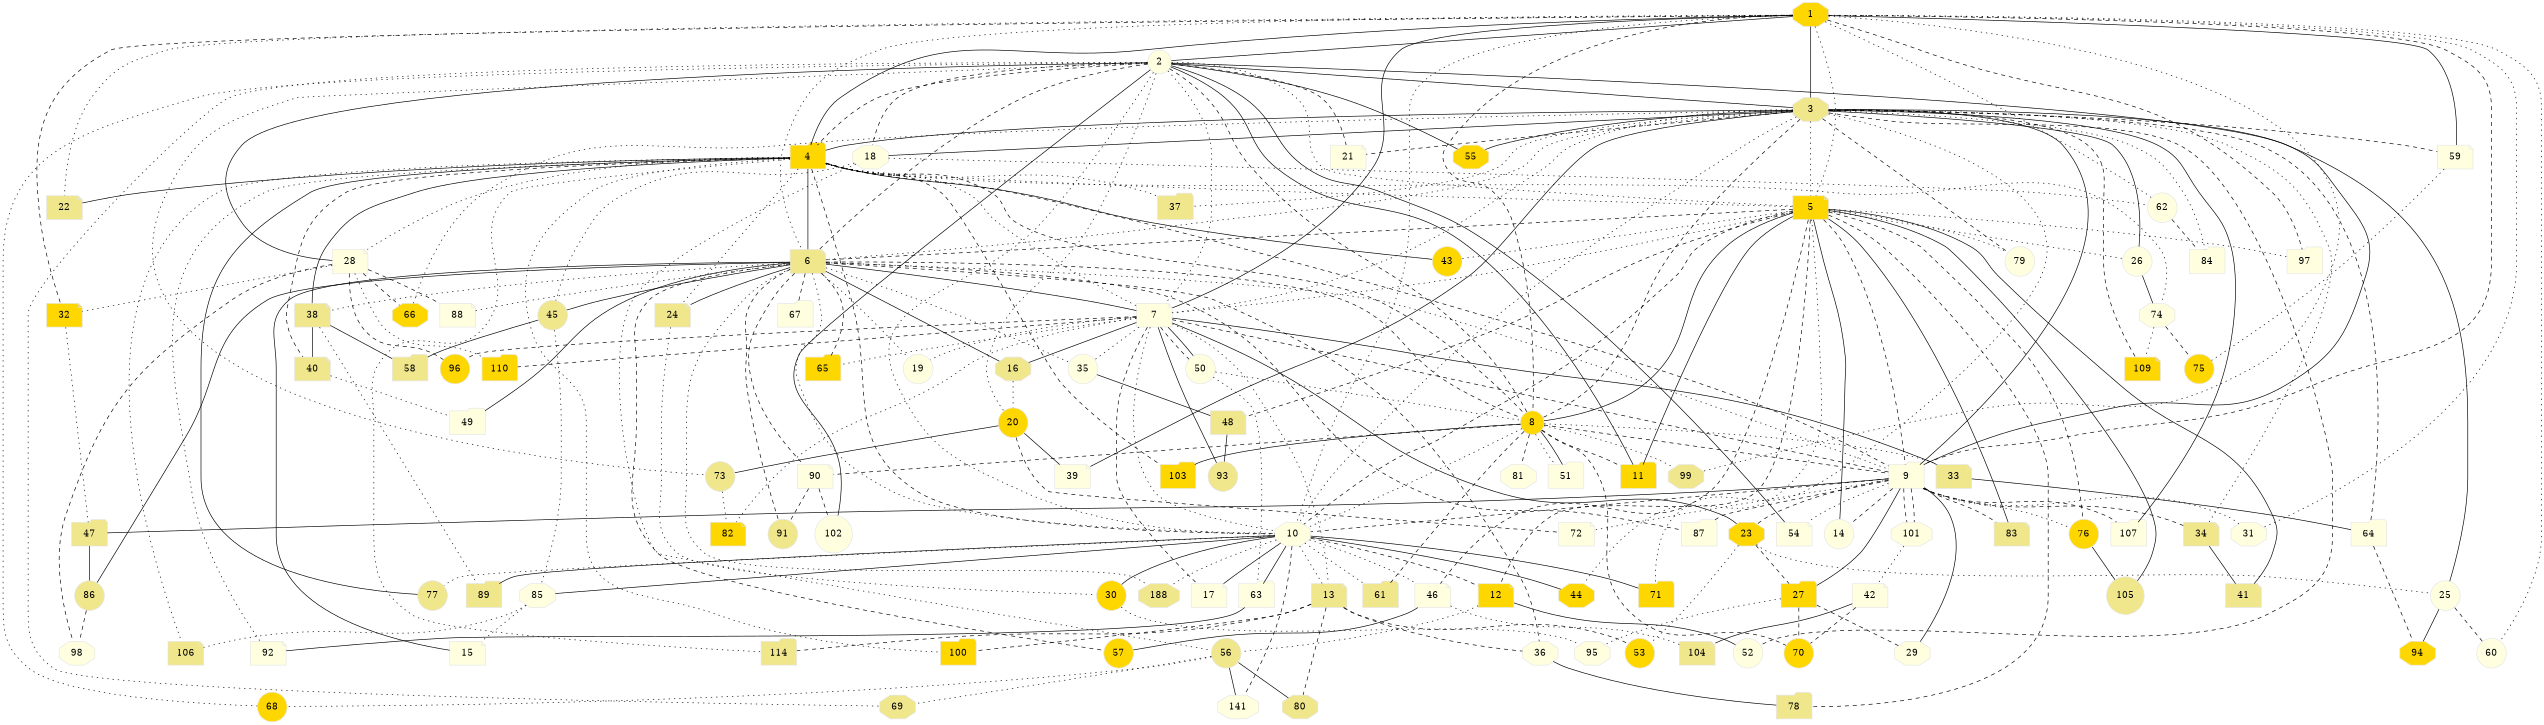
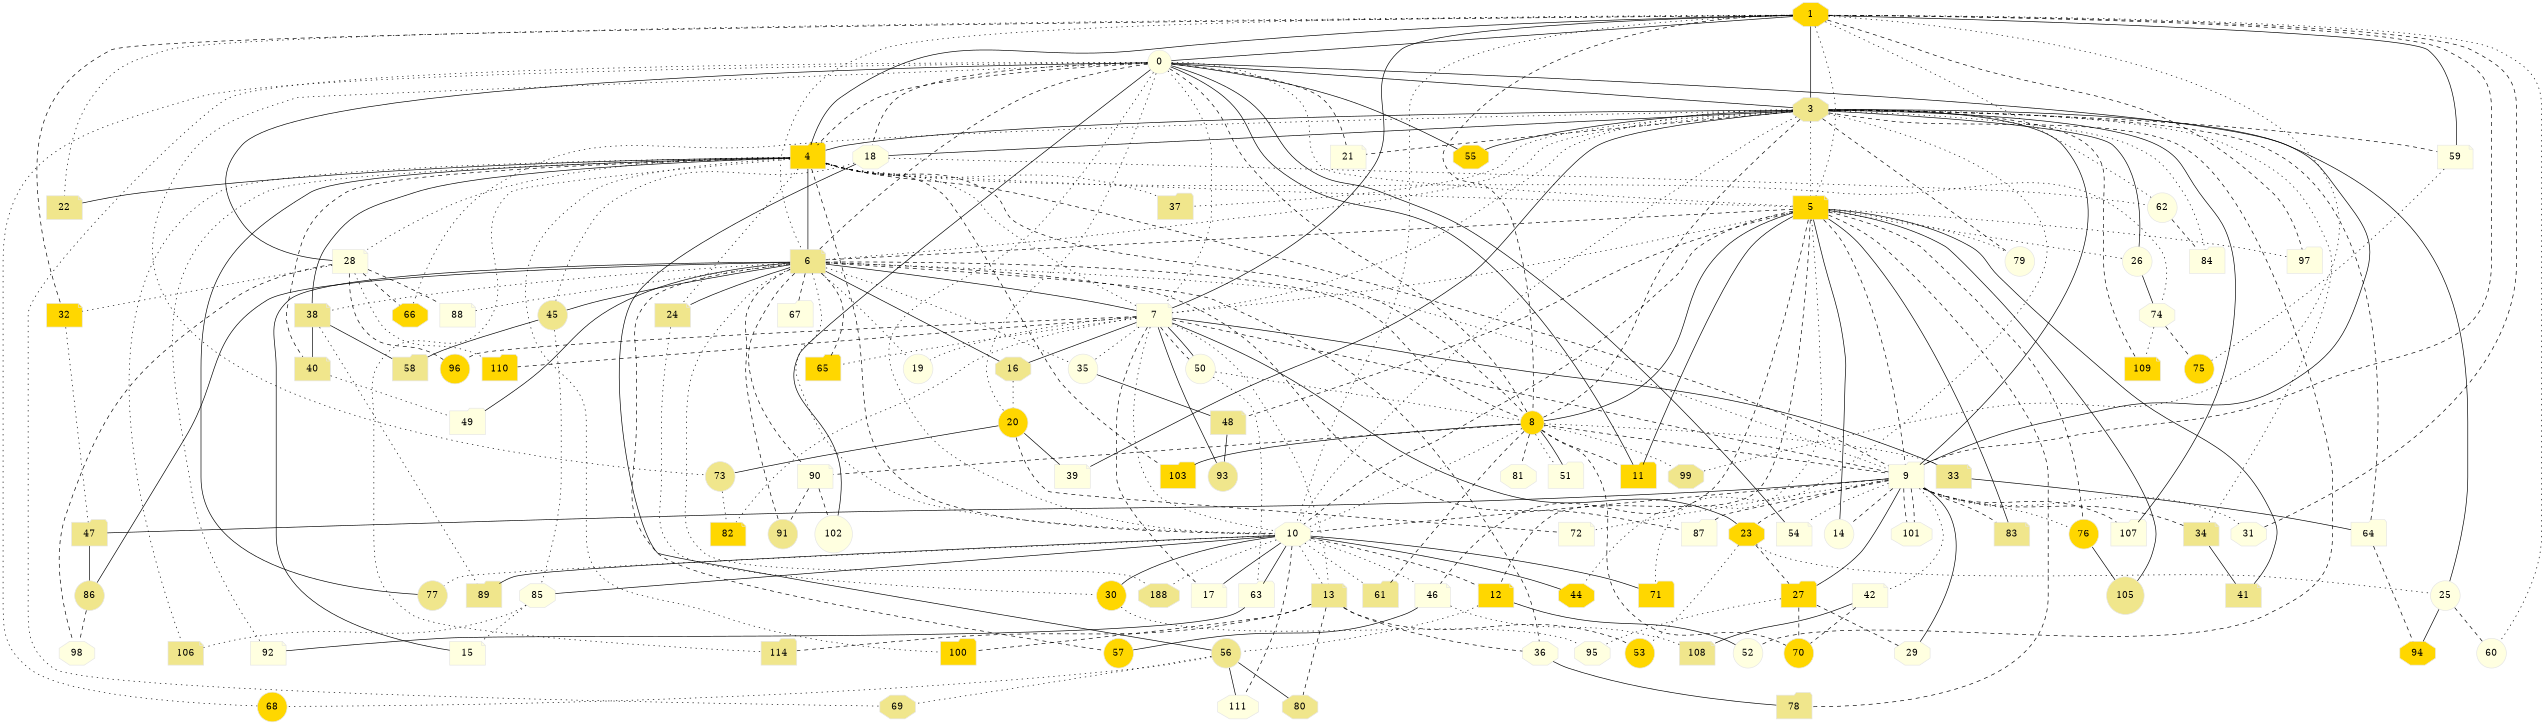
  graph {
    node [color=gray90 fillcolor=lightyellow shape=note style=filled]
    edge [style=dotted]
    1 [fillcolor=gold shape=octagon]
-   2 [shape=circle]
+   2 [shape=circle label=0]
    3 [fillcolor=khaki shape=octagon]
    4 [fillcolor=gold shape=folder]
    5 [fillcolor=gold]
    6 [fillcolor=khaki]
    7
    8 [fillcolor=gold shape=circle]
    9 [shape=folder]
    10 [shape=octagon]
    22 [fillcolor=khaki]
    31 [shape=octagon]
    32 [fillcolor=gold]
    59
    60 [shape=circle]
    62 [shape=circle]
    97 [shape=folder]
    99 [fillcolor=khaki shape=octagon]
    18 [shape=octagon]
    20 [fillcolor=gold shape=circle]
    21
    28
    54
    55 [fillcolor=gold shape=octagon]
    68 [fillcolor=gold shape=circle]
    69 [fillcolor=khaki shape=octagon]
    73 [fillcolor=khaki shape=circle]
    102 [shape=circle]
    11 [fillcolor=gold shape=folder]
    25 [shape=circle]
    26 [shape=circle]
    34 [fillcolor=khaki]
    37 [fillcolor=khaki shape=folder]
    39
    52 [shape=circle]
    64 [shape=folder]
    66 [fillcolor=gold shape=octagon]
    71 [fillcolor=gold shape=folder]
    79 [shape=circle]
    84 [shape=folder]
    107 [shape=folder]
    109 [fillcolor=gold]
    24 [fillcolor=khaki]
    38 [fillcolor=khaki]
    40 [fillcolor=khaki]
-   43 [fillcolor=gold shape=circle]
    74 [shape=octagon]
    77 [fillcolor=khaki shape=circle]
    92
    100 [fillcolor=gold shape=folder]
    103 [fillcolor=gold shape=folder]
    106 [fillcolor=khaki]
    n53 [fillcolor=khaki label=114 shape=folder]
    12 [fillcolor=gold]
    14 [shape=circle]
    41 [fillcolor=khaki]
    44 [fillcolor=gold shape=octagon]
    46
    48 [fillcolor=khaki]
    76 [fillcolor=gold shape=circle]
    78 [fillcolor=khaki shape=folder]
    83 [fillcolor=khaki]
    105 [fillcolor=khaki shape=circle]
    15
    16 [fillcolor=khaki shape=octagon]
    19 [shape=circle]
    35 [shape=circle]
    36 [shape=octagon]
    45 [fillcolor=khaki shape=circle]
    49 [shape=folder]
    57 [fillcolor=gold shape=circle]
    65 [fillcolor=gold shape=folder]
    67 [shape=folder]
    86 [fillcolor=khaki shape=circle]
    87 [shape=folder]
    88
    90
    91 [fillcolor=khaki shape=circle]
    n79 [fillcolor=khaki label=188 shape=octagon]
    13 [fillcolor=khaki]
    17
    23 [fillcolor=gold shape=octagon]
    33 [fillcolor=khaki]
    50 [shape=circle]
    82 [fillcolor=gold]
    93 [fillcolor=khaki shape=circle]
    96 [fillcolor=gold shape=circle]
    110 [fillcolor=gold shape=folder]
    51 [shape=folder]
    61 [fillcolor=khaki shape=folder]
    70 [fillcolor=gold shape=circle]
    81 [shape=octagon]
    42
    27 [fillcolor=gold shape=folder]
    29 [shape=octagon]
    47 [fillcolor=khaki shape=folder]
    72
    101 [shape=octagon]
    30 [fillcolor=gold shape=circle]
    63 [shape=folder]
    85 [shape=octagon]
    89 [fillcolor=khaki shape=folder]
-   111 [shape=octagon label=141]
+   111 [shape=octagon]
    75 [fillcolor=gold shape=circle]
    56 [fillcolor=khaki shape=circle]
    98 [shape=octagon]
-   104 [fillcolor=khaki]
+   104 [fillcolor=khaki label=108]
    94 [fillcolor=gold shape=octagon]
    58 [fillcolor=khaki shape=folder]
    53 [fillcolor=gold shape=circle]
    80 [fillcolor=khaki shape=octagon]
    95 [shape=octagon]
    1 -- 2 [style=solid]
    1 -- 3 [style=solid]
    1 -- 4 [style=solid]
    1 -- 5
    1 -- 6
    1 -- 7 [style=solid]
    1 -- 8 [style=dashed]
    1 -- 9 [style=dashed]
    1 -- 10
    1 -- 22
-   1 -- 31
+   1 -- 31 [style=dashed]
    1 -- 32 [style=dashed]
    1 -- 59 [style=solid]
    1 -- 60
    1 -- 62
    1 -- 97 [style=dashed]
    1 -- 99
    2 -- 3 [style=solid]
    2 -- 4 [style=dashed]
    2 -- 5
    2 -- 6 [style=dashed]
    2 -- 7
    2 -- 8 [style=dashed]
    2 -- 9 [style=solid]
    2 -- 10
    2 -- 18 [style=dashed]
    2 -- 20
    2 -- 21 [style=dashed]
    2 -- 28 [style=solid]
    2 -- 54 [style=solid]
    2 -- 55 [style=solid]
    2 -- 68
    2 -- 69
    2 -- 73
    2 -- 102 [style=solid]
    2 -- 11 [style=solid]
    3 -- 4 [style=solid]
    3 -- 5
    3 -- 6
    3 -- 7
    3 -- 8 [style=dashed]
    3 -- 9 [style=solid]
    3 -- 10
    3 -- 59 [style=dashed]
    3 -- 18 [style=solid]
    3 -- 21 [style=dashed]
    3 -- 55 [style=solid]
    3 -- 25 [style=solid]
    3 -- 26 [style=solid]
    3 -- 34
    3 -- 37
    3 -- 39 [style=solid]
    3 -- 52 [style=dashed]
    3 -- 64 [style=dashed]
    3 -- 66
    3 -- 71
    3 -- 79 [style=dashed]
    3 -- 84
    3 -- 107 [style=solid]
    3 -- 109 [style=dashed]
    4 -- 5
    4 -- 6 [style=solid]
    4 -- 7
    4 -- 8 [style=dashed]
    4 -- 9 [style=dashed]
    4 -- 10 [style=dashed]
    4 -- 22 [style=solid]
    4 -- 28
    4 -- 37
    4 -- 24
    4 -- 38 [style=solid]
    4 -- 40 [style=dashed]
-   4 -- 43 [style=solid]
    4 -- 74
    4 -- 77 [style=solid]
    4 -- 92
    4 -- 100
    4 -- 103 [style=dashed]
    4 -- 106
    4 -- n53
    5 -- 6 [style=dashed]
    5 -- 7
    5 -- 8 [style=solid]
    5 -- 9 [style=dashed]
    5 -- 10 [style=dashed]
    5 -- 97
    5 -- 11 [style=solid]
    5 -- 26
    5 -- 79
-   5 -- 43
    5 -- 12 [style=dashed]
    5 -- 14 [style=solid]
    5 -- 41 [style=solid]
    5 -- 44
    5 -- 46 [style=dashed]
    5 -- 48 [style=dashed]
    5 -- 76 [style=dashed]
    5 -- 78 [style=dashed]
    5 -- 83 [style=solid]
    5 -- 105 [style=solid]
    6 -- 7 [style=solid]
    6 -- 8 [style=dashed]
    6 -- 9
    6 -- 10
    6 -- 24 [style=solid]
    6 -- 38
    6 -- 15 [style=solid]
    6 -- 16 [style=solid]
    6 -- 19
    6 -- 35
    6 -- 36 [style=dashed]
    6 -- 45 [style=solid]
    6 -- 49 [style=solid]
    6 -- 57 [style=dashed]
    6 -- 65 [style=dashed]
    6 -- 67 [style=dashed]
    6 -- 86 [style=solid]
    6 -- 87 [style=dashed]
    6 -- 88
    6 -- 90 [style=dashed]
    6 -- 91 [style=dashed]
    6 -- n79
    7 -- 9 [style=dashed]
    7 -- 10
    7 -- 16 [style=solid]
    7 -- 19
    7 -- 35
    7 -- 65
    7 -- 13
    7 -- 17 [style=dashed]
    7 -- 23 [style=solid]
    7 -- 33 [style=solid]
    7 -- 50 [style=dashed]
    7 -- 50 [style=solid]
    7 -- 82
    7 -- 93 [style=solid]
    7 -- 96 [style=dashed]
    7 -- 110 [style=dashed]
    8 -- 9 [style=dashed]
    8 -- 10
    8 -- 99
    8 -- 11 [style=dashed]
    8 -- 103 [style=solid]
    8 -- 90 [style=dashed]
    8 -- 33
    8 -- 51
    8 -- 51 [style=solid]
    8 -- 61 [style=dashed]
    8 -- 70 [style=dashed]
    8 -- 81 [style=dashed]
    9 -- 10 [style=dashed]
    9 -- 31
    9 -- 54
    9 -- 34 [style=dashed]
    9 -- 107 [style=dashed]
    9 -- 14 [style=dashed]
    9 -- 76
    9 -- 83 [style=dashed]
    9 -- 87 [style=dashed]
    9 -- 23 [style=dashed]
-   101 -- 42
+   9 -- 42
    9 -- 27 [style=solid]
    9 -- 29 [style=solid]
    9 -- 47 [style=solid]
    9 -- 72
    9 -- 101 [style=dashed]
    9 -- 101 [style=dashed]
    10 -- 71 [style=solid]
    10 -- 77
    10 -- 12 [style=dashed]
    10 -- 44 [style=solid]
    10 -- 46
    10 -- n79
    10 -- 13
    10 -- 17 [style=solid]
    10 -- 61
    10 -- 30 [style=solid]
    10 -- 63 [style=solid]
    10 -- 85 [style=solid]
    10 -- 89 [style=solid]
    10 -- 111 [style=dashed]
    32 -- 47
    59 -- 75
    62 -- 84 [style=dashed]
    18 -- 62
    18 -- 45
-   18 -- 56
+   18 -- 56 [style=solid]
    20 -- 73 [style=solid]
    20 -- 39 [style=solid]
    20 -- 72 [style=dashed]
    28 -- 32
    28 -- 66 [style=dashed]
    28 -- 88 [style=dashed]
    28 -- 96 [style=dashed]
    28 -- 110
    28 -- 98 [style=dashed]
    73 -- 82
    25 -- 60 [style=dashed]
    25 -- 94 [style=solid]
    26 -- 74 [style=solid]
    34 -- 41 [style=solid]
    64 -- 94 [style=dashed]
    24 -- 30
    38 -- 40 [style=solid]
    38 -- 89
    38 -- 58 [style=solid]
    40 -- 49
    74 -- 109
    74 -- 75 [style=dashed]
    12 -- 52 [style=solid]
    12 -- 56
    46 -- 57 [style=solid]
    46 -- 104
    48 -- 93 [style=solid]
    76 -- 105 [style=solid]
    16 -- 20
    35 -- 48 [style=solid]
    36 -- 78 [style=solid]
    45 -- 85
    45 -- 58 [style=solid]
    86 -- 98 [style=dashed]
    90 -- 102 [style=dashed]
    90 -- 91 [style=dashed]
    13 -- 100 [style=dashed]
    13 -- n53 [style=dashed]
    13 -- 36 [style=dashed]
    13 -- 53 [style=dashed]
    13 -- 80 [style=dashed]
    23 -- 25
    23 -- 27 [style=dashed]
    23 -- 53
    33 -- 64 [style=solid]
    50 -- 8
    50 -- 63
    42 -- 70 [style=dashed]
    42 -- 104 [style=solid]
    27 -- 70 [style=dashed]
    27 -- 29 [style=dashed]
    27 -- 95
    47 -- 86 [style=solid]
    30 -- 95
    63 -- 92 [style=solid]
    85 -- 106
    85 -- 15
    56 -- 68
    56 -- 69
    56 -- 111 [style=solid]
    56 -- 80 [style=solid]
  }
